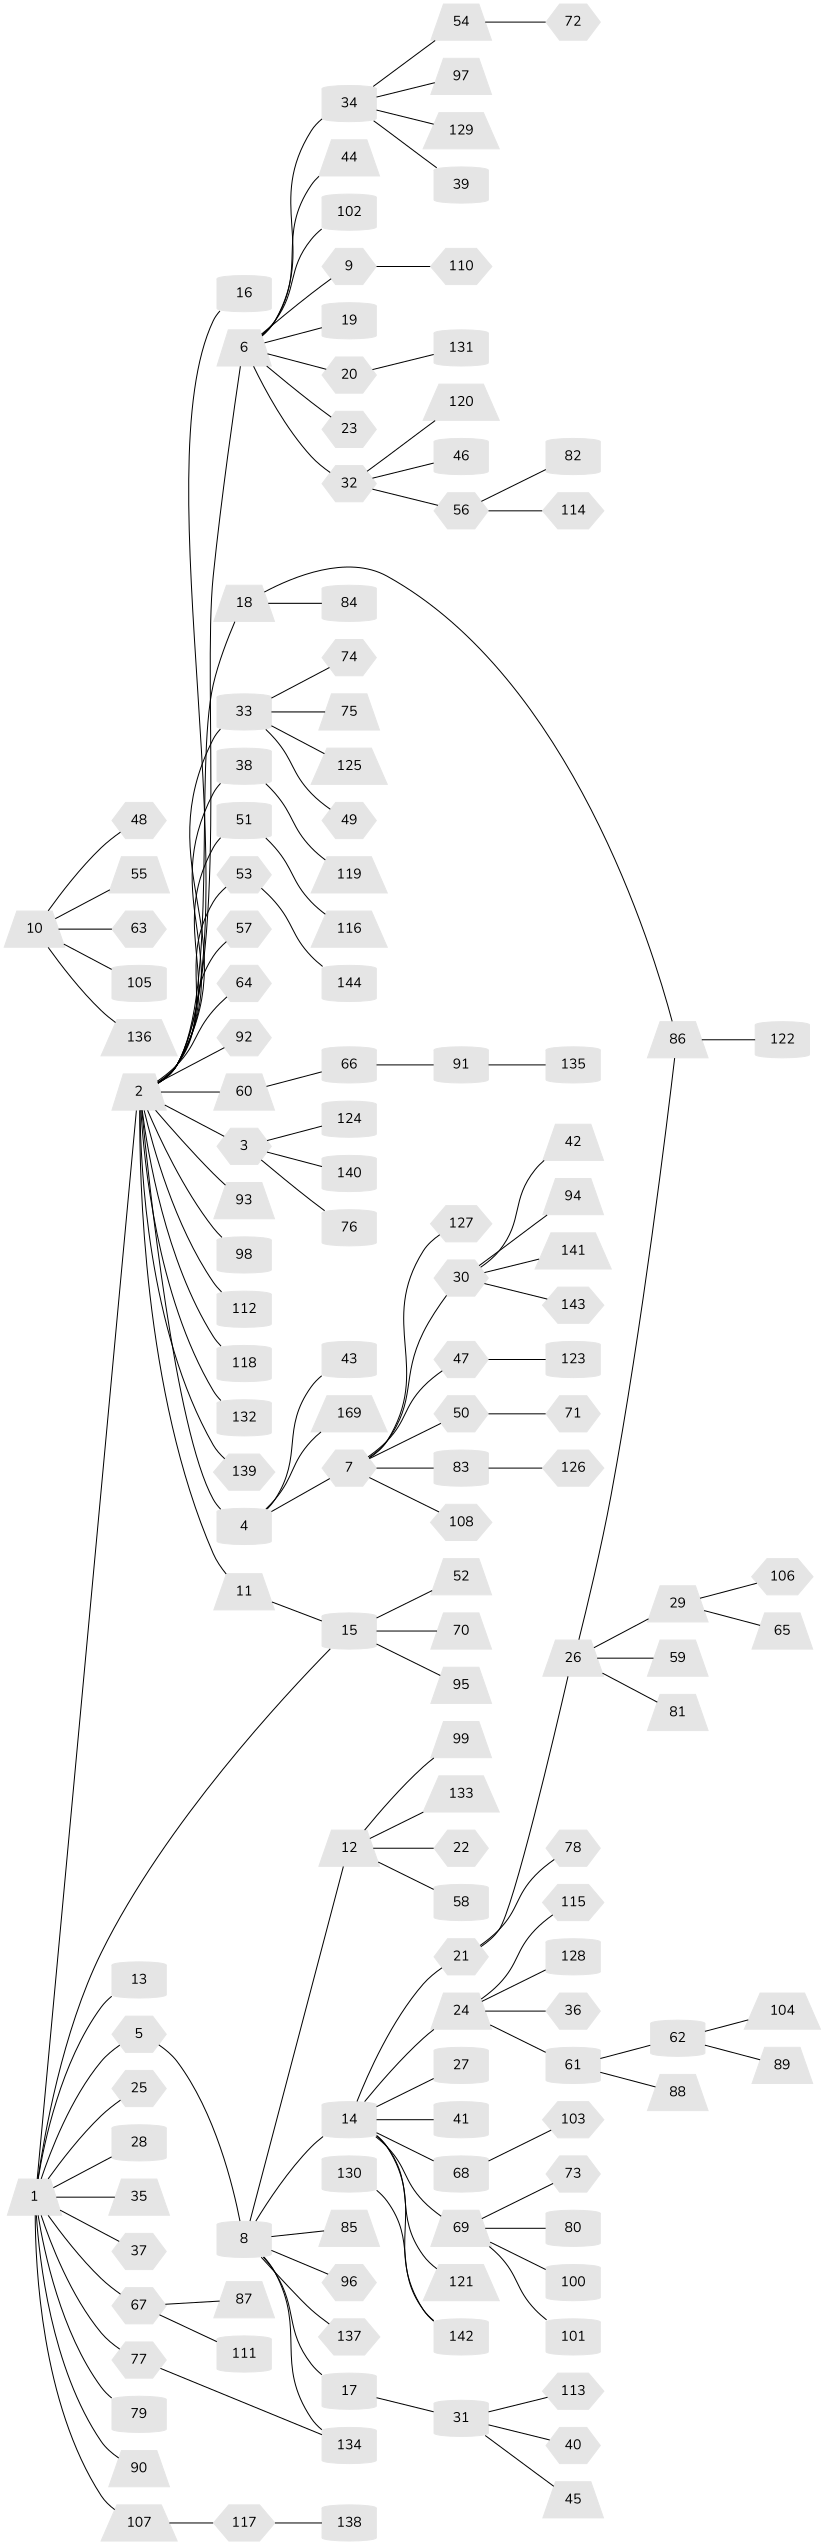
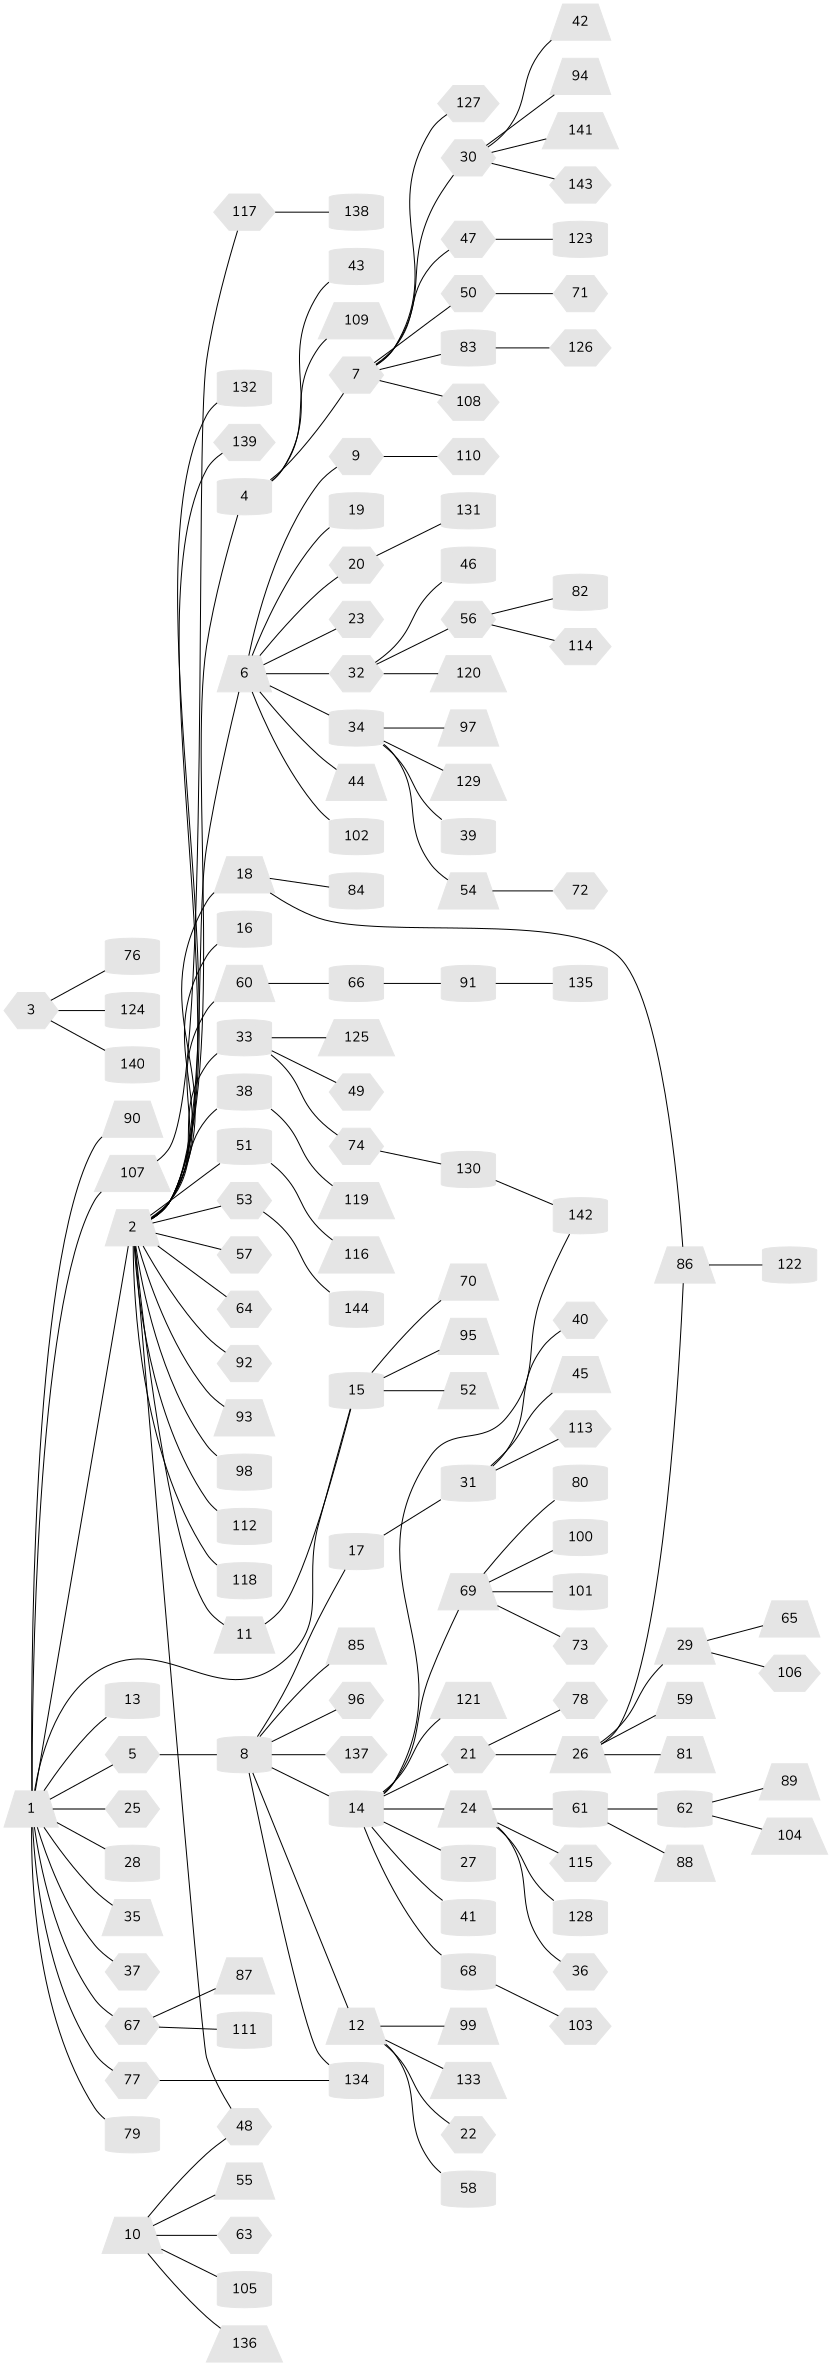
  graph {
    fontname=Nunito
    rankdir=LR
    node [color=gray90 fontname=Nunito shape=cylinder style=filled]
    edge [fontname=Nunito]
    1 [shape=trapezium]
    2 [shape=trapezium]
    5 [shape=hexagon]
    13
    15
    25 [shape=hexagon]
    28
    35 [shape=trapezium]
    37 [shape=hexagon]
    67 [shape=hexagon]
    77 [shape=hexagon]
    79
    90 [shape=trapezium]
    107 [shape=trapezium]
    3 [shape=hexagon]
    4
    6 [shape=trapezium]
    11 [shape=trapezium]
    16
    18 [shape=trapezium]
    33
    38
    51
    53 [shape=hexagon]
    57 [shape=hexagon]
    60 [shape=trapezium]
    64 [shape=hexagon]
    92 [shape=hexagon]
    93 [shape=trapezium]
    98
    112
    118
    132
    139 [shape=hexagon]
    8
    52 [shape=trapezium]
    70 [shape=trapezium]
    95 [shape=trapezium]
    87 [shape=trapezium]
    111
    134
    117 [shape=hexagon]
    76
    124
    140
    7 [shape=hexagon]
    43
-   109 [shape=trapezium label=169]
+   109 [shape=trapezium]
    9 [shape=hexagon]
    19
    20 [shape=hexagon]
    23 [shape=hexagon]
    32 [shape=hexagon]
    34
    44 [shape=trapezium]
    102
    84
    86 [shape=trapezium]
    49 [shape=hexagon]
    74 [shape=hexagon]
-   75 [shape=trapezium]
    125 [shape=trapezium]
    119 [shape=trapezium]
    116 [shape=trapezium]
    144
    66
    30 [shape=hexagon]
    47 [shape=hexagon]
    50 [shape=hexagon]
    83
    108 [shape=hexagon]
    127 [shape=hexagon]
    12 [shape=trapezium]
    14
    17
    85 [shape=trapezium]
    96 [shape=hexagon]
    137 [shape=hexagon]
    110 [shape=hexagon]
    131
    46
    56 [shape=hexagon]
    120 [shape=trapezium]
    39
    54 [shape=trapezium]
    97 [shape=trapezium]
    129 [shape=trapezium]
    42 [shape=trapezium]
    94 [shape=trapezium]
    141 [shape=trapezium]
    143 [shape=hexagon]
    123
    71 [shape=hexagon]
    126 [shape=hexagon]
    10 [shape=trapezium]
    48 [shape=hexagon]
    55 [shape=trapezium]
    63 [shape=hexagon]
    105
    136 [shape=trapezium]
    22 [shape=hexagon]
    58
    99 [shape=trapezium]
    133 [shape=trapezium]
    21 [shape=hexagon]
    24 [shape=trapezium]
    27
    41
    68
    69 [shape=trapezium]
    121 [shape=trapezium]
    142
    31
    26 [shape=trapezium]
    78 [shape=hexagon]
    36 [shape=hexagon]
    61
    115 [shape=hexagon]
    128
    103 [shape=hexagon]
    73 [shape=hexagon]
    80
    100
    101
    40 [shape=hexagon]
    45 [shape=trapezium]
    113 [shape=hexagon]
    122
    29 [shape=trapezium]
    59 [shape=trapezium]
    81 [shape=trapezium]
    62
    88 [shape=trapezium]
    65 [shape=trapezium]
    106 [shape=hexagon]
    82
    114 [shape=hexagon]
    130
    72 [shape=hexagon]
    91
    89 [shape=trapezium]
    104 [shape=trapezium]
    135
    138
    1 -- 2
    1 -- 5
    1 -- 13
    1 -- 15
    1 -- 25
    1 -- 28
    1 -- 35
    1 -- 37
    1 -- 67
    1 -- 77
    1 -- 79
    1 -- 90
    1 -- 107
-   2 -- 3
+   2 -- 48
    2 -- 4
    2 -- 6
    2 -- 11
    2 -- 16
    2 -- 18
    2 -- 33
    2 -- 38
    2 -- 51
    2 -- 53
    2 -- 57
    2 -- 60
    2 -- 64
    2 -- 92
    2 -- 93
    2 -- 98
    2 -- 112
    2 -- 118
    2 -- 132
    2 -- 139
    5 -- 8
    15 -- 52
    15 -- 70
    15 -- 95
    67 -- 87
    67 -- 111
    77 -- 134
    107 -- 117
    3 -- 76
    3 -- 124
    3 -- 140
    4 -- 7
    4 -- 43
    4 -- 109
    6 -- 9
    6 -- 19
    6 -- 20
    6 -- 23
    6 -- 32
    6 -- 34
    6 -- 44
    6 -- 102
    11 -- 15
    18 -- 84
    18 -- 86
    33 -- 49
    33 -- 74
-   33 -- 75
    33 -- 125
    38 -- 119
    51 -- 116
    53 -- 144
    60 -- 66
    8 -- 134
    8 -- 12
    8 -- 14
    8 -- 17
    8 -- 85
    8 -- 96
    8 -- 137
    117 -- 138
    7 -- 30
    7 -- 47
    7 -- 50
    7 -- 83
    7 -- 108
    7 -- 127
    9 -- 110
    20 -- 131
    32 -- 46
    32 -- 56
    32 -- 120
    34 -- 39
    34 -- 54
    34 -- 97
    34 -- 129
    86 -- 122
+   74 -- 130
    66 -- 91
    30 -- 42
    30 -- 94
    30 -- 141
    30 -- 143
    47 -- 123
    50 -- 71
    83 -- 126
    12 -- 22
    12 -- 58
    12 -- 99
    12 -- 133
    14 -- 21
    14 -- 24
    14 -- 27
    14 -- 41
    14 -- 68
    14 -- 69
    14 -- 121
    14 -- 142
    17 -- 31
    56 -- 82
    56 -- 114
    54 -- 72
    10 -- 48
    10 -- 55
    10 -- 63
    10 -- 105
    10 -- 136
    21 -- 26
    21 -- 78
    24 -- 36
    24 -- 61
    24 -- 115
    24 -- 128
    68 -- 103
    69 -- 73
    69 -- 80
    69 -- 100
    69 -- 101
    31 -- 40
    31 -- 45
    31 -- 113
    26 -- 86
    26 -- 29
    26 -- 59
    26 -- 81
    61 -- 62
    61 -- 88
    29 -- 65
    29 -- 106
    62 -- 89
    62 -- 104
    130 -- 142
    91 -- 135
  }
